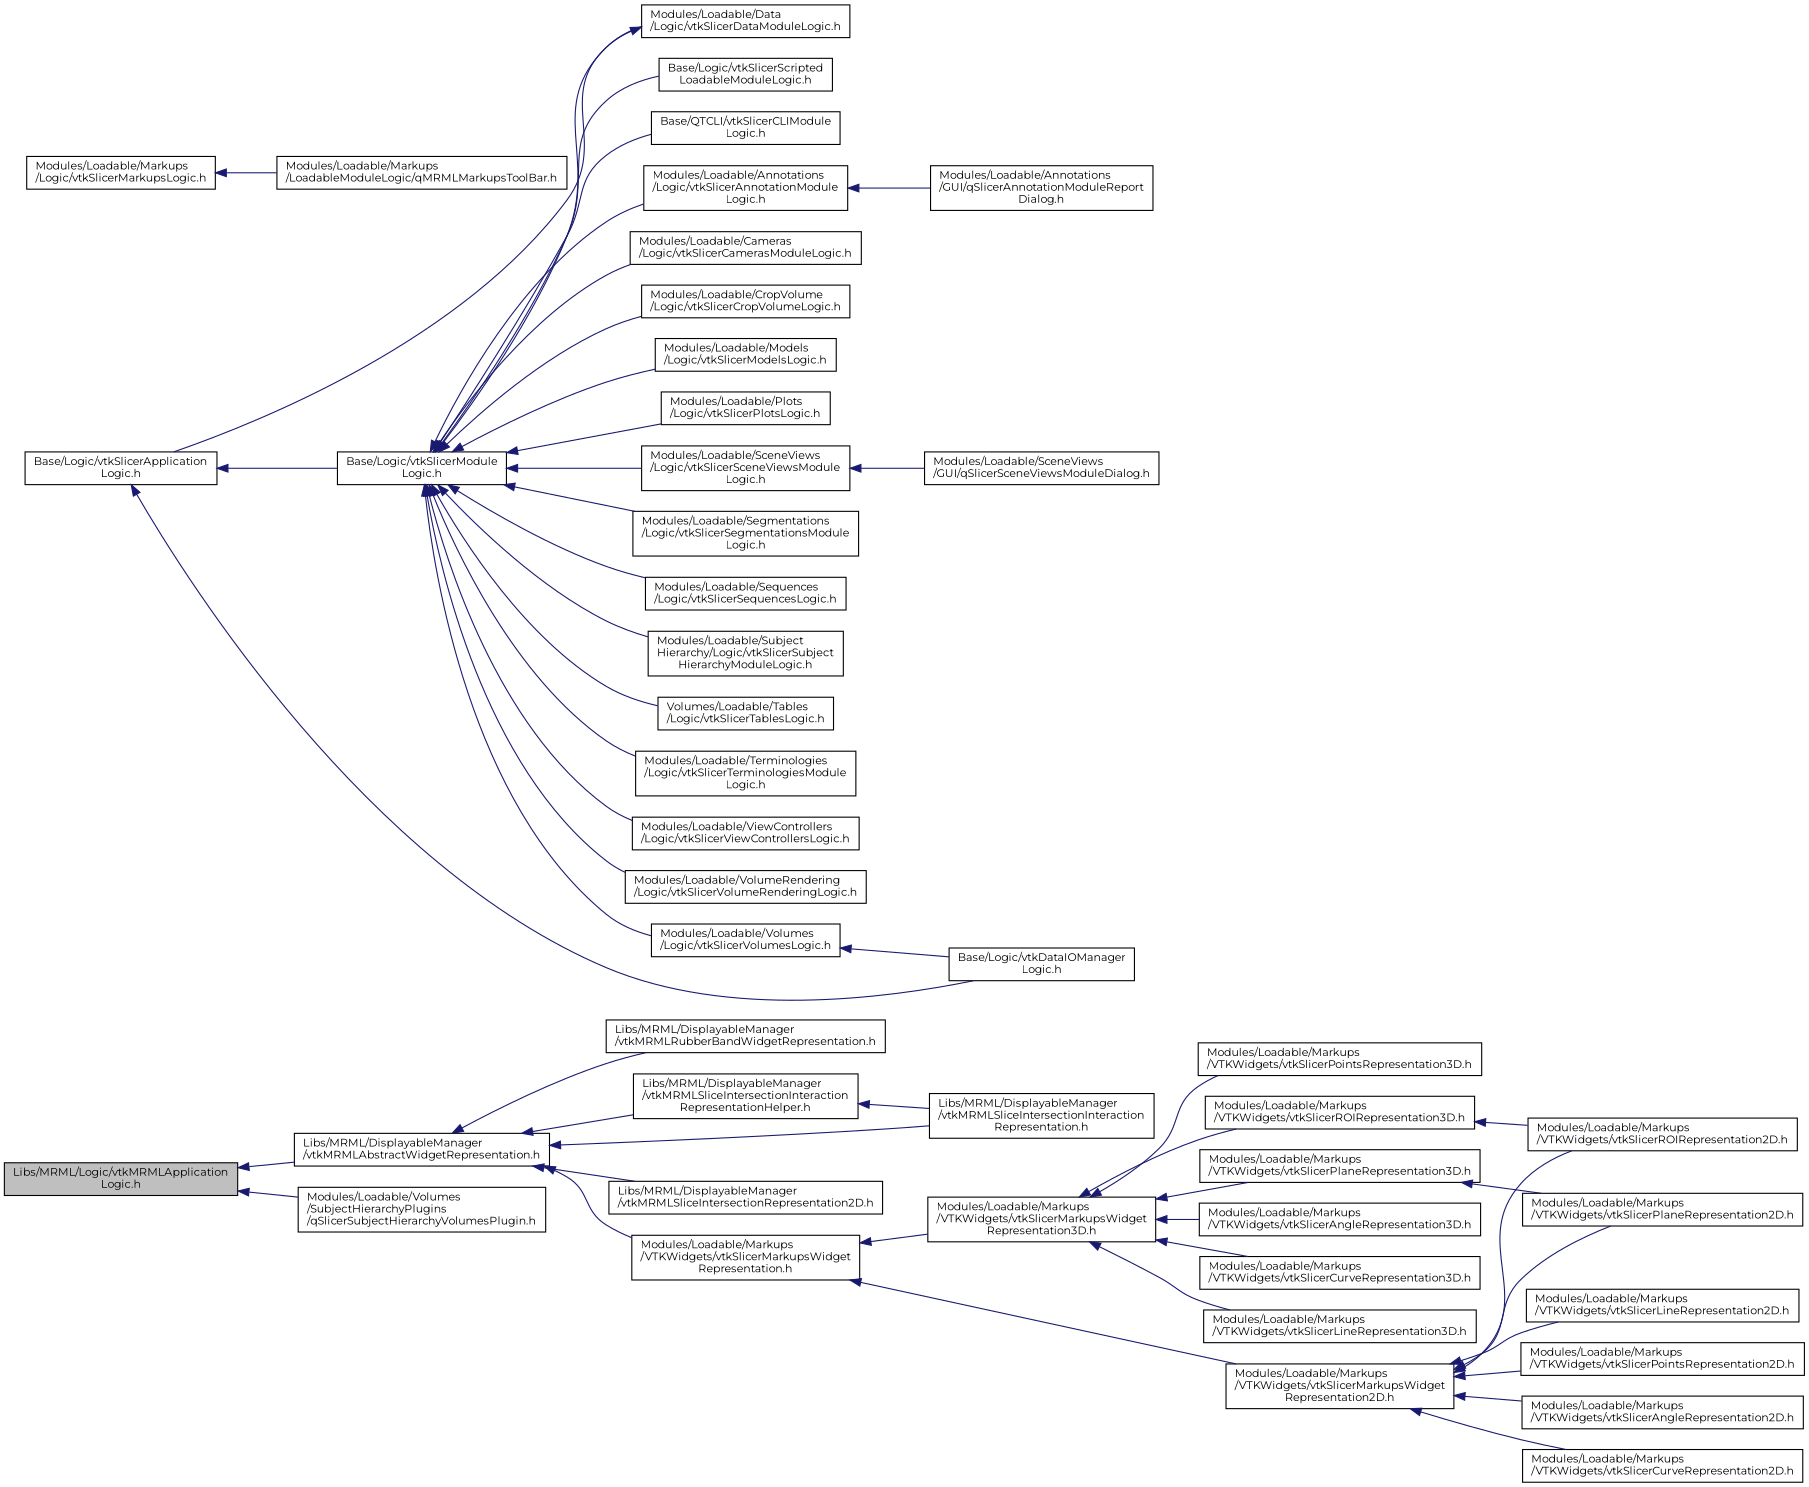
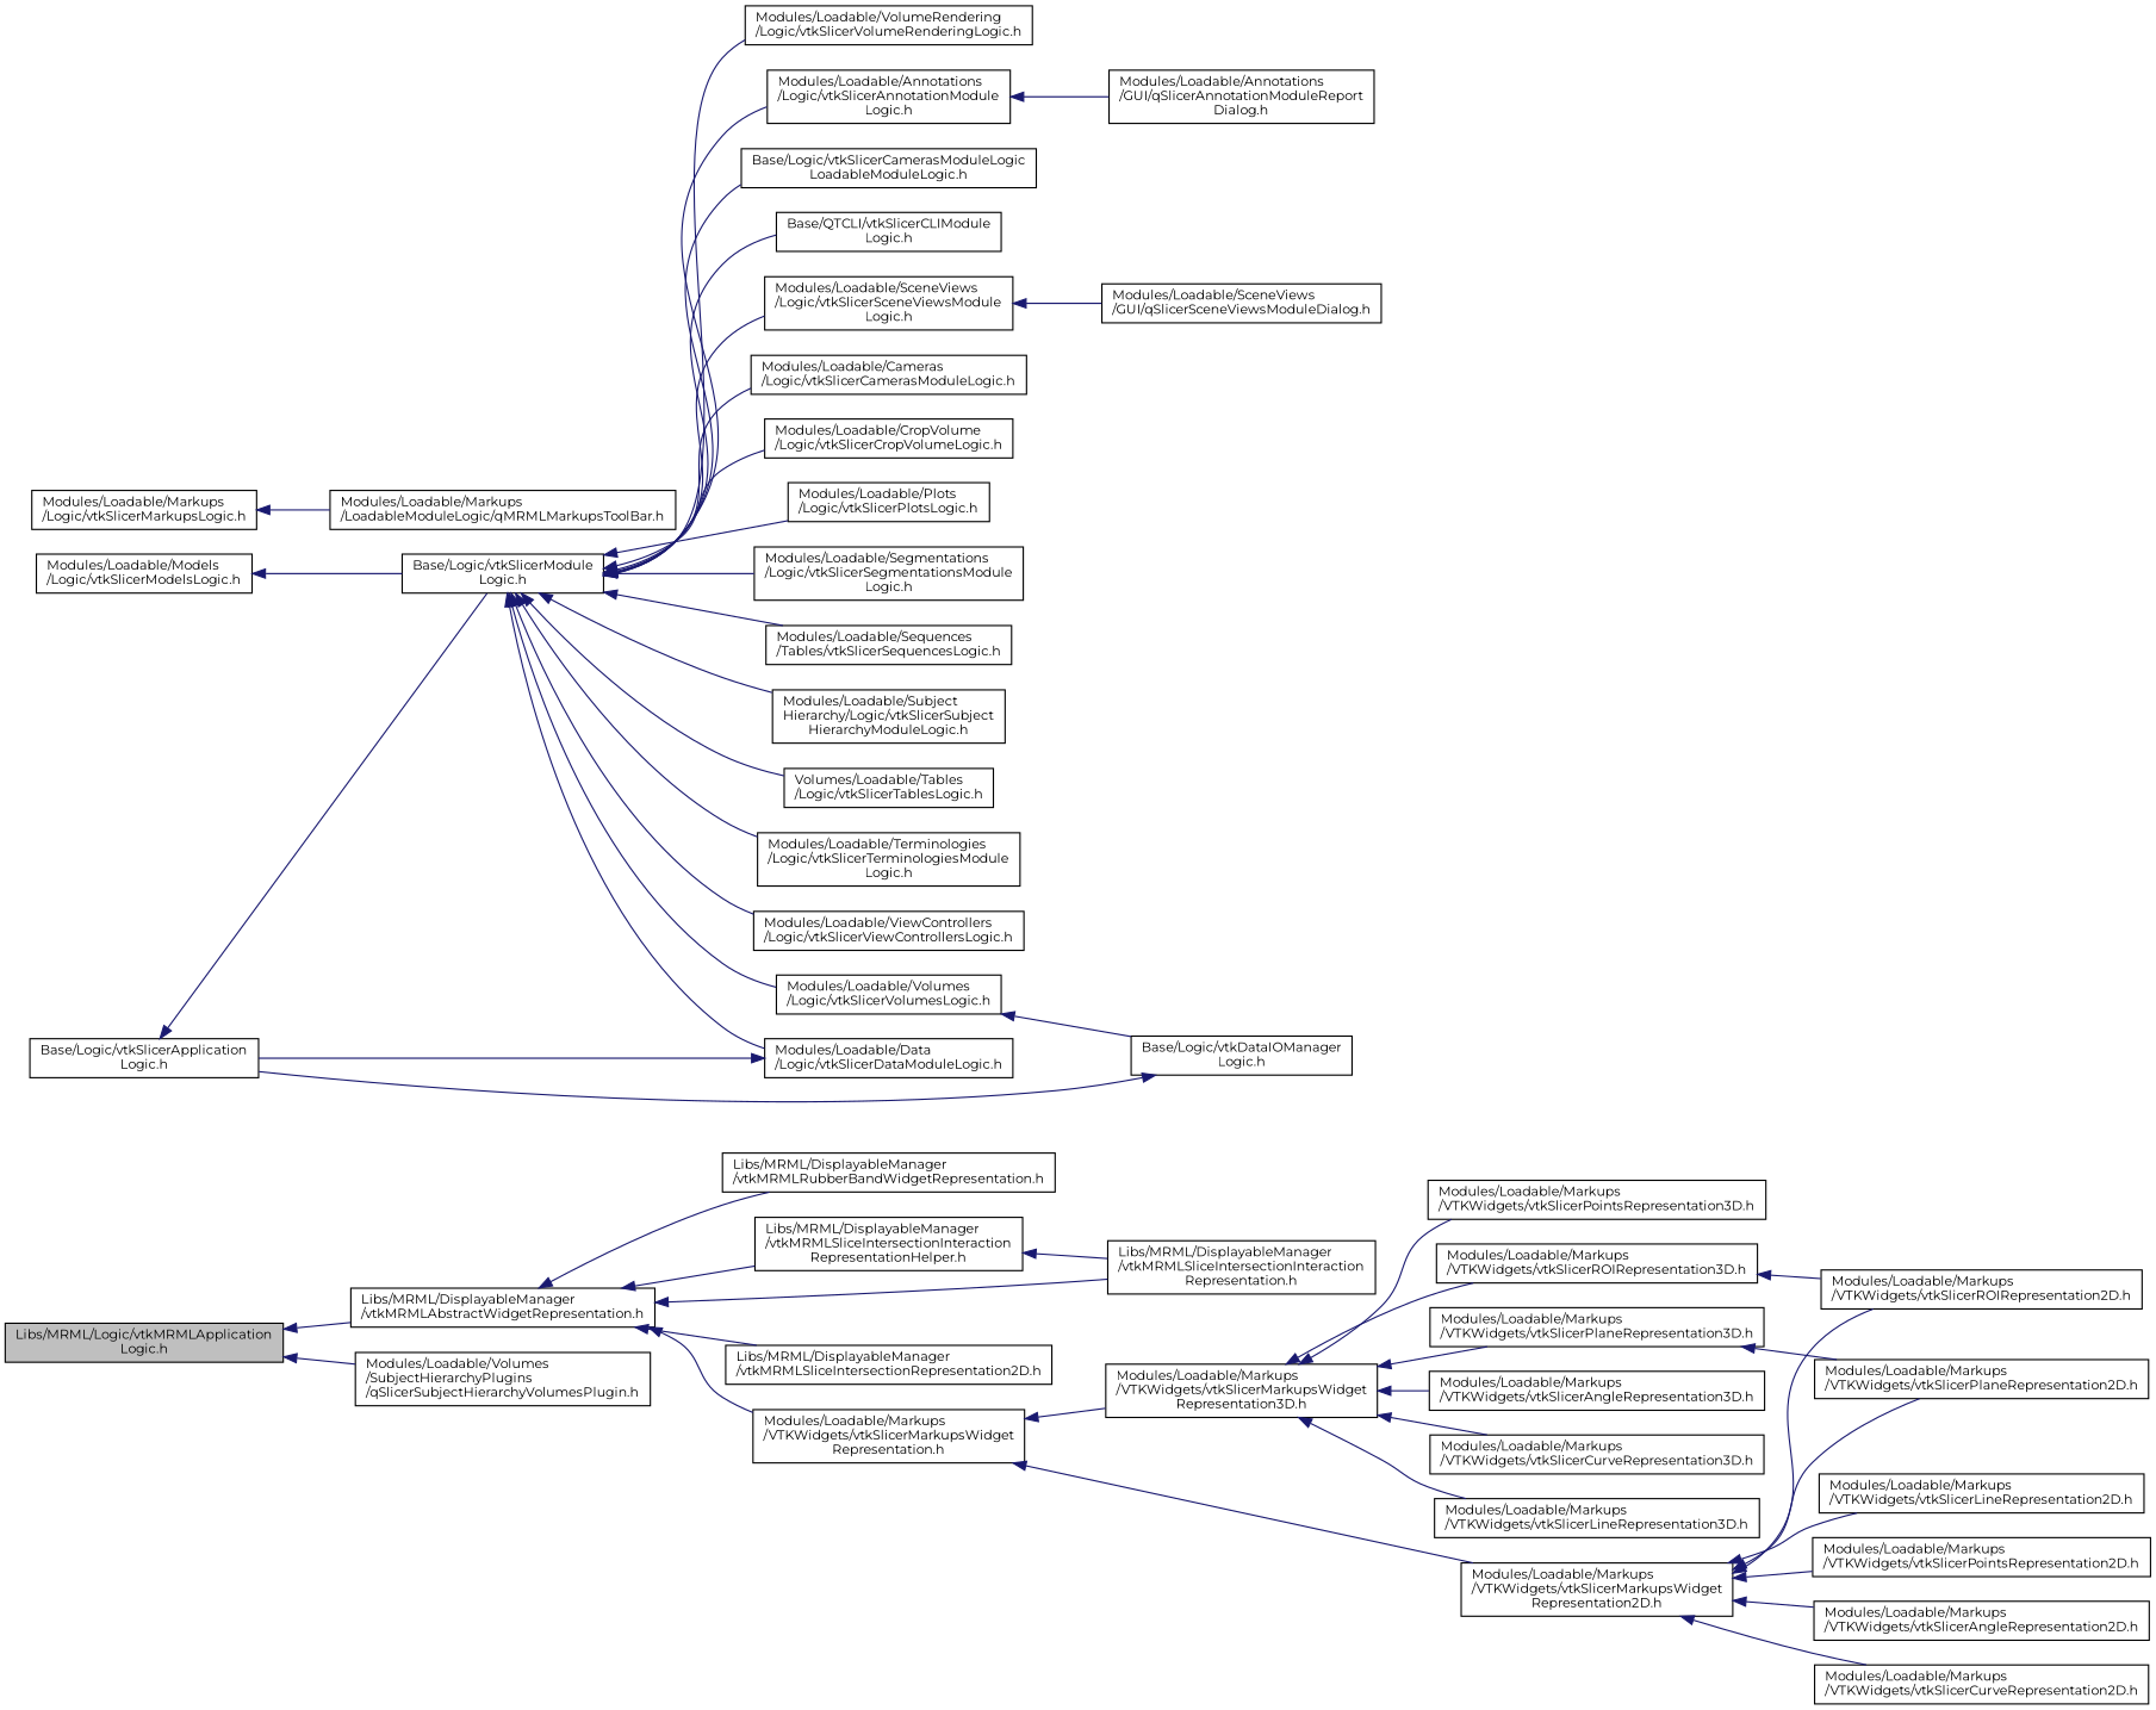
  digraph {
    fontname=Montserrat
    rankdir=LR
    node [color=black fontname=Montserrat fontsize=10 shape=record]
    edge [color=midnightblue dir=back fontname=Montserrat fontsize=10 labelfontname=Helvetica labelfontsize=10 style=solid]
    n1 [fillcolor=grey75 fontcolor=black height=0.2 label="Libs/MRML/Logic/vtkMRMLApplication\lLogic.h" style=filled width=0.4]
    n2 [height=0.2 label="Libs/MRML/DisplayableManager\l/vtkMRMLAbstractWidgetRepresentation.h" width=0.4]
    n3 [height=0.2 label="Modules/Loadable/Volumes\l/SubjectHierarchyPlugins\l/qSlicerSubjectHierarchyVolumesPlugin.h" width=0.4]
    n4 [height=0.2 label="Base/Logic/vtkSlicerApplication\lLogic.h" width=0.4]
    n5 [height=0.2 label="Base/Logic/vtkSlicerModule\lLogic.h" width=0.4]
    n6 [height=0.2 label="Base/Logic/vtkDataIOManager\lLogic.h" width=0.4]
    n7 [height=0.2 label="Libs/MRML/DisplayableManager\l/vtkMRMLRubberBandWidgetRepresentation.h" width=0.4]
    n8 [height=0.2 label="Libs/MRML/DisplayableManager\l/vtkMRMLSliceIntersectionInteraction\lRepresentation.h" width=0.4]
    n9 [height=0.2 label="Libs/MRML/DisplayableManager\l/vtkMRMLSliceIntersectionInteraction\lRepresentationHelper.h" width=0.4]
    n10 [height=0.2 label="Libs/MRML/DisplayableManager\l/vtkMRMLSliceIntersectionRepresentation2D.h" width=0.4]
    n11 [height=0.2 label="Modules/Loadable/Markups\l/VTKWidgets/vtkSlicerMarkupsWidget\lRepresentation.h" width=0.4]
-   n12 [height=0.2 label="Base/Logic/vtkSlicerScripted\lLoadableModuleLogic.h" width=0.4]
+   n12 [height=0.2 label="Base/Logic/vtkSlicerCamerasModuleLogic\lLoadableModuleLogic.h" width=0.4]
    n13 [height=0.2 label="Base/QTCLI/vtkSlicerCLIModule\lLogic.h" width=0.4]
    n14 [height=0.2 label="Modules/Loadable/Annotations\l/Logic/vtkSlicerAnnotationModule\lLogic.h" width=0.4]
    n15 [height=0.2 label="Modules/Loadable/Cameras\l/Logic/vtkSlicerCamerasModuleLogic.h" width=0.4]
    n16 [height=0.2 label="Modules/Loadable/CropVolume\l/Logic/vtkSlicerCropVolumeLogic.h" width=0.4]
    n17 [height=0.2 label="Modules/Loadable/Data\l/Logic/vtkSlicerDataModuleLogic.h" width=0.4]
    n18 [height=0.2 label="Modules/Loadable/Models\l/Logic/vtkSlicerModelsLogic.h" width=0.4]
    n19 [height=0.2 label="Modules/Loadable/Plots\l/Logic/vtkSlicerPlotsLogic.h" width=0.4]
    n20 [height=0.2 label="Modules/Loadable/SceneViews\l/Logic/vtkSlicerSceneViewsModule\lLogic.h" width=0.4]
    n21 [height=0.2 label="Modules/Loadable/Segmentations\l/Logic/vtkSlicerSegmentationsModule\lLogic.h" width=0.4]
-   n22 [height=0.2 label="Modules/Loadable/Sequences\l/Logic/vtkSlicerSequencesLogic.h" width=0.4]
+   n22 [height=0.2 label="Modules/Loadable/Sequences\l/Tables/vtkSlicerSequencesLogic.h" width=0.4]
    n23 [height=0.2 label="Modules/Loadable/Subject\lHierarchy/Logic/vtkSlicerSubject\lHierarchyModuleLogic.h" width=0.4]
    n24 [height=0.2 label="Volumes/Loadable/Tables\l/Logic/vtkSlicerTablesLogic.h" width=0.4]
    n25 [height=0.2 label="Modules/Loadable/Terminologies\l/Logic/vtkSlicerTerminologiesModule\lLogic.h" width=0.4]
    n26 [height=0.2 label="Modules/Loadable/ViewControllers\l/Logic/vtkSlicerViewControllersLogic.h" width=0.4]
    n27 [height=0.2 label="Modules/Loadable/VolumeRendering\l/Logic/vtkSlicerVolumeRenderingLogic.h" width=0.4]
    n28 [height=0.2 label="Modules/Loadable/Volumes\l/Logic/vtkSlicerVolumesLogic.h" width=0.4]
    n29 [height=0.2 label="Modules/Loadable/Annotations\l/GUI/qSlicerAnnotationModuleReport\lDialog.h" width=0.4]
    n30 [height=0.2 label="Modules/Loadable/Markups\l/Logic/vtkSlicerMarkupsLogic.h" width=0.4]
    n31 [height=0.2 label="Modules/Loadable/Markups\l/LoadableModuleLogic/qMRMLMarkupsToolBar.h" width=0.4]
    n32 [height=0.2 label="Modules/Loadable/SceneViews\l/GUI/qSlicerSceneViewsModuleDialog.h" width=0.4]
    n33 [height=0.2 label="Modules/Loadable/Markups\l/VTKWidgets/vtkSlicerMarkupsWidget\lRepresentation2D.h" width=0.4]
    n34 [height=0.2 label="Modules/Loadable/Markups\l/VTKWidgets/vtkSlicerMarkupsWidget\lRepresentation3D.h" width=0.4]
    n35 [height=0.2 label="Modules/Loadable/Markups\l/VTKWidgets/vtkSlicerAngleRepresentation2D.h" width=0.4]
    n36 [height=0.2 label="Modules/Loadable/Markups\l/VTKWidgets/vtkSlicerCurveRepresentation2D.h" width=0.4]
    n37 [height=0.2 label="Modules/Loadable/Markups\l/VTKWidgets/vtkSlicerLineRepresentation2D.h" width=0.4]
    n38 [height=0.2 label="Modules/Loadable/Markups\l/VTKWidgets/vtkSlicerPlaneRepresentation2D.h" width=0.4]
    n39 [height=0.2 label="Modules/Loadable/Markups\l/VTKWidgets/vtkSlicerPointsRepresentation2D.h" width=0.4]
    n40 [height=0.2 label="Modules/Loadable/Markups\l/VTKWidgets/vtkSlicerROIRepresentation2D.h" width=0.4]
    n41 [height=0.2 label="Modules/Loadable/Markups\l/VTKWidgets/vtkSlicerAngleRepresentation3D.h" width=0.4]
    n42 [height=0.2 label="Modules/Loadable/Markups\l/VTKWidgets/vtkSlicerCurveRepresentation3D.h" width=0.4]
    n43 [height=0.2 label="Modules/Loadable/Markups\l/VTKWidgets/vtkSlicerLineRepresentation3D.h" width=0.4]
    n44 [height=0.2 label="Modules/Loadable/Markups\l/VTKWidgets/vtkSlicerPlaneRepresentation3D.h" width=0.4]
    n45 [height=0.2 label="Modules/Loadable/Markups\l/VTKWidgets/vtkSlicerPointsRepresentation3D.h" width=0.4]
    n46 [height=0.2 label="Modules/Loadable/Markups\l/VTKWidgets/vtkSlicerROIRepresentation3D.h" width=0.4]
    n1 -> n2
    n1 -> n3
    n2 -> n7
    n2 -> n8
    n2 -> n9
    n2 -> n10
    n2 -> n11
    n4 -> n5
-   n4 -> n6
+   n6 -> n4
    n5 -> n12
    n5 -> n13
    n5 -> n14
    n5 -> n15
    n5 -> n16
    n5 -> n17
-   n5 -> n18
+   n18 -> n5
    n5 -> n19
    n5 -> n20
    n5 -> n21
    n5 -> n22
    n5 -> n23
    n5 -> n24
    n5 -> n25
    n5 -> n26
    n5 -> n27
    n5 -> n28
    n9 -> n8
    n11 -> n33
    n11 -> n34
    n14 -> n29
    n17 -> n4
    n20 -> n32
    n28 -> n6
    n30 -> n31
    n33 -> n35
    n33 -> n36
    n33 -> n37
    n33 -> n38
    n33 -> n39
    n33 -> n40
    n34 -> n41
    n34 -> n42
    n34 -> n43
    n34 -> n44
    n34 -> n45
    n34 -> n46
    n44 -> n38
    n46 -> n40
  }
